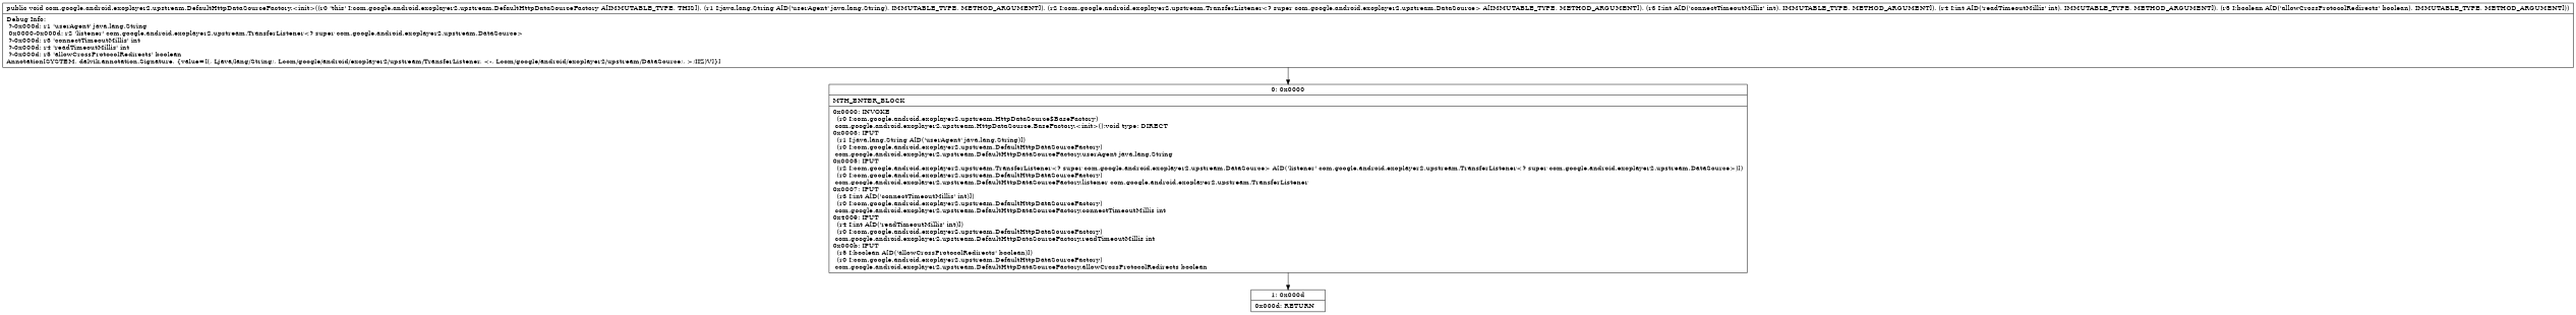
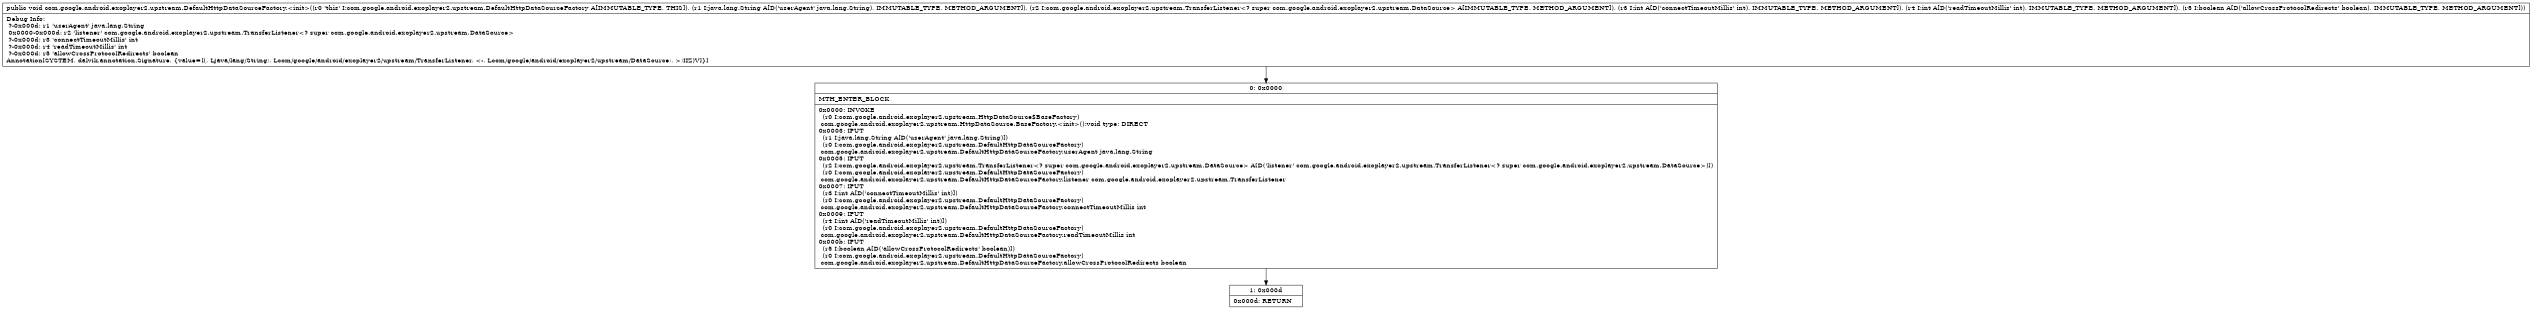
  digraph {
    node [shape=record]
-   n1 [label="{0\:\ 0x0000|MTH_ENTER_BLOCK\l|0x0000: INVOKE  \l  (r0 I:com.google.android.exoplayer2.upstream.HttpDataSource$BaseFactory)\l com.google.android.exoplayer2.upstream.HttpDataSource.BaseFactory.\<init\>():void type: DIRECT \l0x0003: IPUT  \l  (r1 I:java.lang.String A[D('userAgent' java.lang.String)])\l  (r0 I:com.google.android.exoplayer2.upstream.DefaultHttpDataSourceFactory)\l com.google.android.exoplayer2.upstream.DefaultHttpDataSourceFactory.userAgent java.lang.String \l0x0005: IPUT  \l  (r2 I:com.google.android.exoplayer2.upstream.TransferListener\<? super com.google.android.exoplayer2.upstream.DataSource\> A[D('listener' com.google.android.exoplayer2.upstream.TransferListener\<? super com.google.android.exoplayer2.upstream.DataSource\>)])\l  (r0 I:com.google.android.exoplayer2.upstream.DefaultHttpDataSourceFactory)\l com.google.android.exoplayer2.upstream.DefaultHttpDataSourceFactory.listener com.google.android.exoplayer2.upstream.TransferListener \l0x0007: IPUT  \l  (r3 I:int A[D('connectTimeoutMillis' int)])\l  (r0 I:com.google.android.exoplayer2.upstream.DefaultHttpDataSourceFactory)\l com.google.android.exoplayer2.upstream.DefaultHttpDataSourceFactory.connectTimeoutMillis int \l0x4009: IPUT  \l  (r4 I:int A[D('readTimeoutMillis' int)])\l  (r0 I:com.google.android.exoplayer2.upstream.DefaultHttpDataSourceFactory)\l com.google.android.exoplayer2.upstream.DefaultHttpDataSourceFactory.readTimeoutMillis int \l0x000b: IPUT  \l  (r5 I:boolean A[D('allowCrossProtocolRedirects' boolean)])\l  (r0 I:com.google.android.exoplayer2.upstream.DefaultHttpDataSourceFactory)\l com.google.android.exoplayer2.upstream.DefaultHttpDataSourceFactory.allowCrossProtocolRedirects boolean \l}"]
+   n1 [label="{0\:\ 0x0000|MTH_ENTER_BLOCK\l|0x0000: INVOKE  \l  (r0 I:com.google.android.exoplayer2.upstream.HttpDataSource$BaseFactory)\l com.google.android.exoplayer2.upstream.HttpDataSource.BaseFactory.\<init\>():void type: DIRECT \l0x0003: IPUT  \l  (r1 I:java.lang.String A[D('userAgent' java.lang.String)])\l  (r0 I:com.google.android.exoplayer2.upstream.DefaultHttpDataSourceFactory)\l com.google.android.exoplayer2.upstream.DefaultHttpDataSourceFactory.userAgent java.lang.String \l0x0005: IPUT  \l  (r2 I:com.google.android.exoplayer2.upstream.TransferListener\<? super com.google.android.exoplayer2.upstream.DataSource\> A[D('listener' com.google.android.exoplayer2.upstream.TransferListener\<? super com.google.android.exoplayer2.upstream.DataSource\>)])\l  (r0 I:com.google.android.exoplayer2.upstream.DefaultHttpDataSourceFactory)\l com.google.android.exoplayer2.upstream.DefaultHttpDataSourceFactory.listener com.google.android.exoplayer2.upstream.TransferListener \l0x0007: IPUT  \l  (r3 I:int A[D('connectTimeoutMillis' int)])\l  (r0 I:com.google.android.exoplayer2.upstream.DefaultHttpDataSourceFactory)\l com.google.android.exoplayer2.upstream.DefaultHttpDataSourceFactory.connectTimeoutMillis int \l0x0009: IPUT  \l  (r4 I:int A[D('readTimeoutMillis' int)])\l  (r0 I:com.google.android.exoplayer2.upstream.DefaultHttpDataSourceFactory)\l com.google.android.exoplayer2.upstream.DefaultHttpDataSourceFactory.readTimeoutMillis int \l0x000b: IPUT  \l  (r5 I:boolean A[D('allowCrossProtocolRedirects' boolean)])\l  (r0 I:com.google.android.exoplayer2.upstream.DefaultHttpDataSourceFactory)\l com.google.android.exoplayer2.upstream.DefaultHttpDataSourceFactory.allowCrossProtocolRedirects boolean \l}"]
    n2 [label="{1\:\ 0x000d|0x000d: RETURN   \l}"]
    n3 [label="{public void com.google.android.exoplayer2.upstream.DefaultHttpDataSourceFactory.\<init\>((r0 'this' I:com.google.android.exoplayer2.upstream.DefaultHttpDataSourceFactory A[IMMUTABLE_TYPE, THIS]), (r1 I:java.lang.String A[D('userAgent' java.lang.String), IMMUTABLE_TYPE, METHOD_ARGUMENT]), (r2 I:com.google.android.exoplayer2.upstream.TransferListener\<? super com.google.android.exoplayer2.upstream.DataSource\> A[IMMUTABLE_TYPE, METHOD_ARGUMENT]), (r3 I:int A[D('connectTimeoutMillis' int), IMMUTABLE_TYPE, METHOD_ARGUMENT]), (r4 I:int A[D('readTimeoutMillis' int), IMMUTABLE_TYPE, METHOD_ARGUMENT]), (r5 I:boolean A[D('allowCrossProtocolRedirects' boolean), IMMUTABLE_TYPE, METHOD_ARGUMENT]))  | Debug Info:\l  ?\-0x000d: r1 'userAgent' java.lang.String\l  0x0000\-0x000d: r2 'listener' com.google.android.exoplayer2.upstream.TransferListener\<? super com.google.android.exoplayer2.upstream.DataSource\>\l  ?\-0x000d: r3 'connectTimeoutMillis' int\l  ?\-0x000d: r4 'readTimeoutMillis' int\l  ?\-0x000d: r5 'allowCrossProtocolRedirects' boolean\lAnnotation[SYSTEM, dalvik.annotation.Signature, \{value=[(, Ljava\/lang\/String;, Lcom\/google\/android\/exoplayer2\/upstream\/TransferListener, \<\-, Lcom\/google\/android\/exoplayer2\/upstream\/DataSource;, \>;IIZ)V]\}]\l}"]
    n1 -> n2
    n3 -> n1
  }
